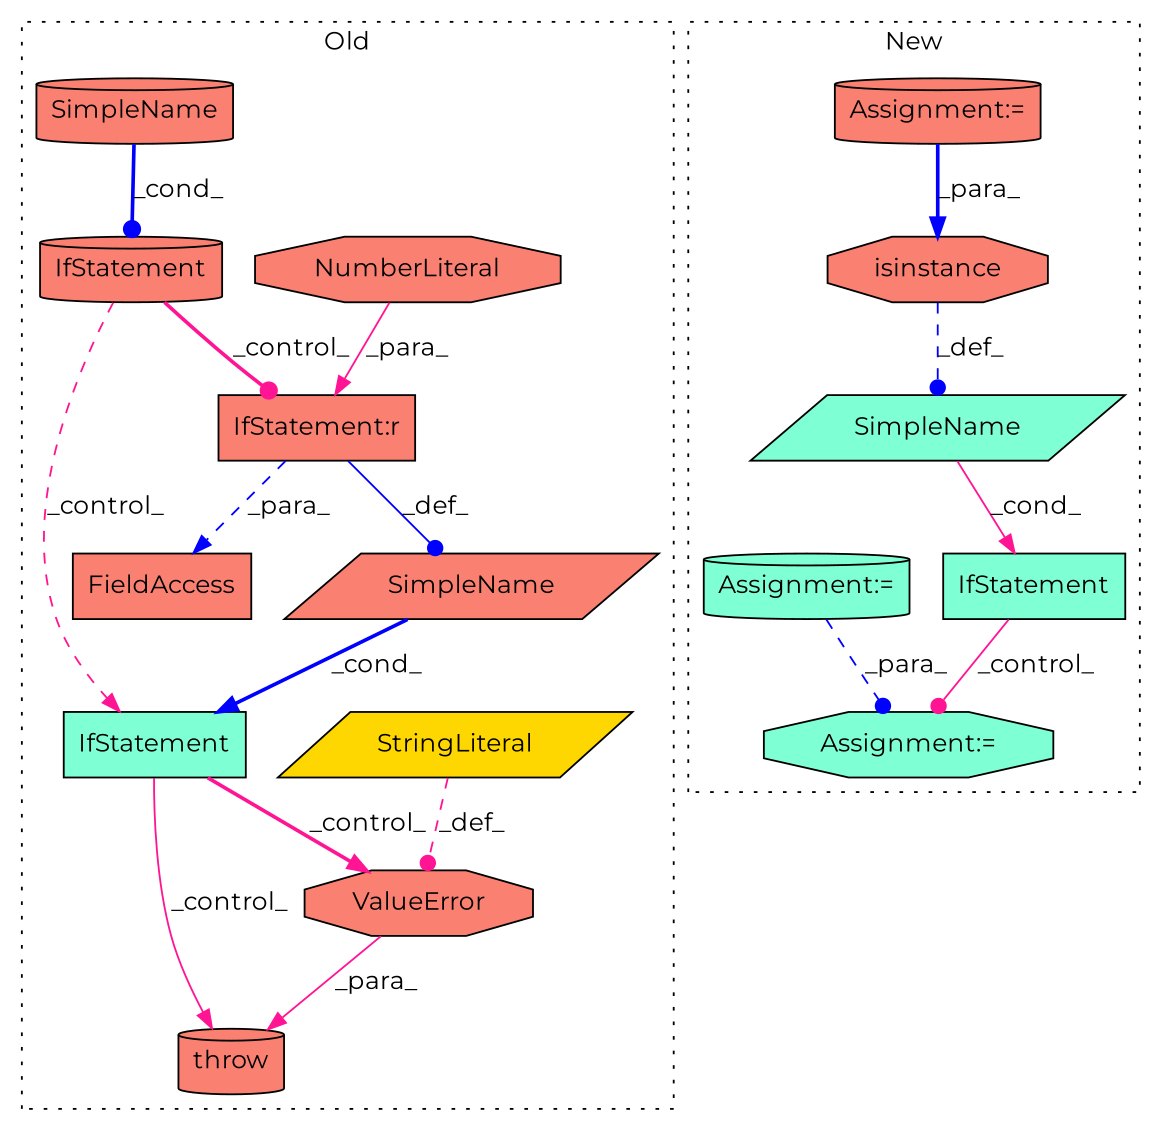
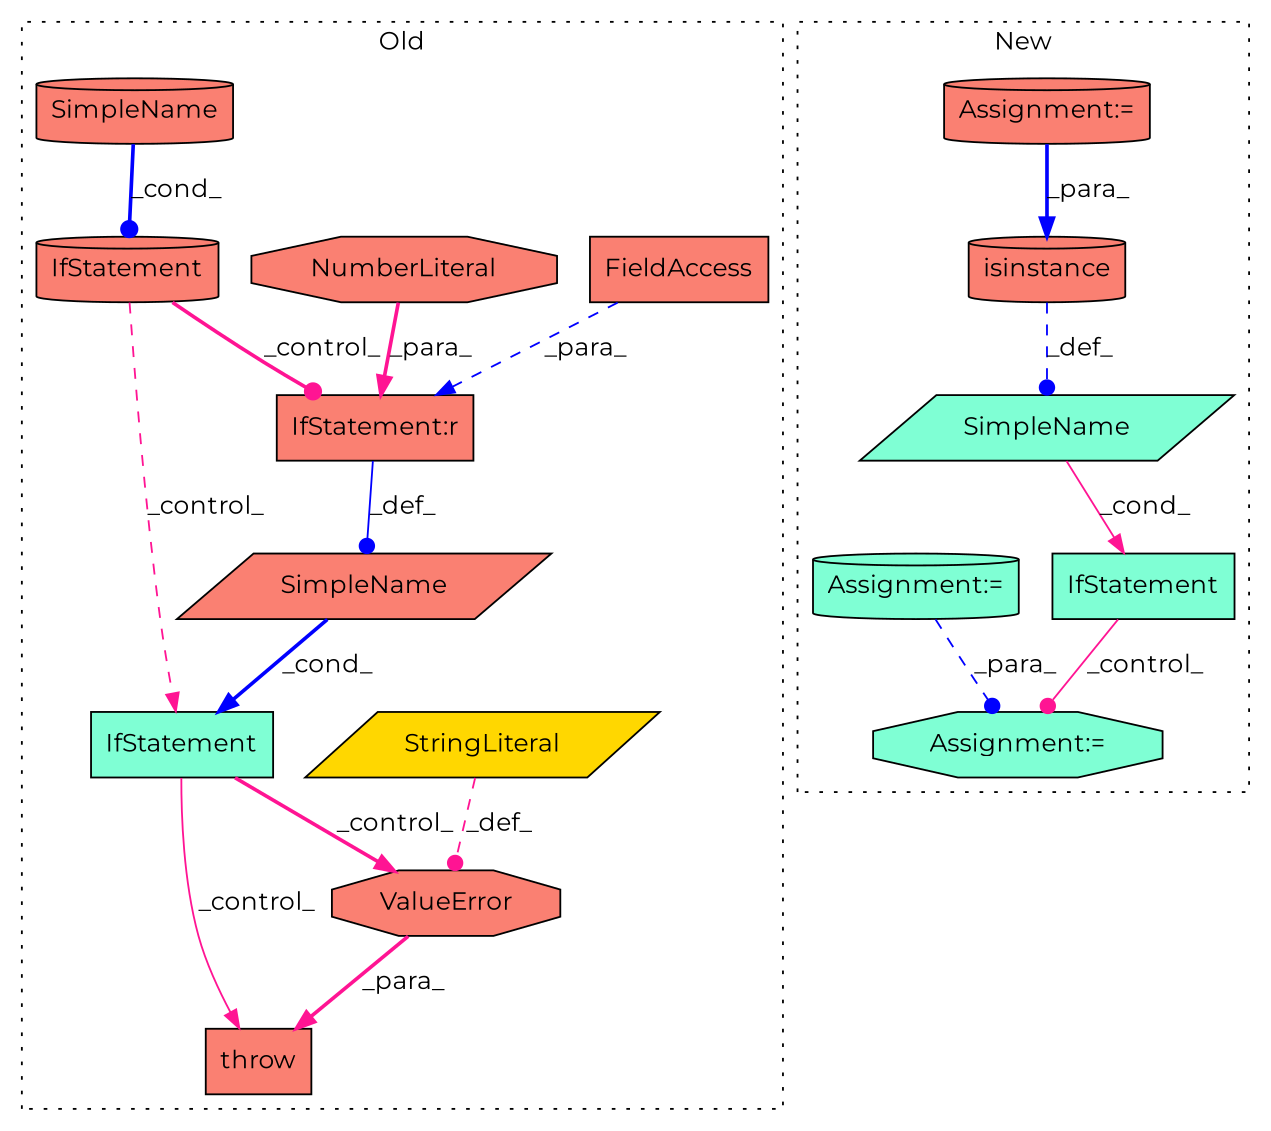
  digraph {
    fontname=Montserrat
    node [a=42 fillcolor=salmon fontname=Montserrat shape=box style=filled]
    edge [arrowhead=normal color=deeppink fontname=Montserrat style=bold]
    n1 [a=32 l="11,1" label=ValueError s="4728,4775" shape=octagon]
-   n2 [a=53 l=6 label=throw s=4722 shape=cylinder]
+   n2 [a=53 l=6 label=throw s=4722]
    n3 [label=SimpleName shape=parallelogram]
    n4 [a=25 fillcolor=aquamarine l="4,2" label=IfStatement s="4688,4712"]
    n5 [a=27 l=4 label="IfStatement:r" s=4707]
    n6 [a=34 l=1 label=NumberLiteral s=4711 shape=octagon]
    n7 [a=45 fillcolor=gold l=36 label=StringLiteral s=4739 shape=parallelogram]
    n8 [a=25 l="4,2" label=IfStatement s="4572,4613" shape=cylinder]
    n9 [label=SimpleName shape=cylinder]
    n10 [a=22 l=15 label=FieldAccess s=4692]
-   n11 [a=32 l="11,1" label=isinstance s="4861,4881" shape=octagon]
+   n11 [a=32 l="11,1" label=isinstance s="4861,4881" shape=cylinder]
    n12 [a=25 fillcolor=aquamarine l="4,2" label=IfStatement s="4856,4899"]
    n13 [a=7 fillcolor=aquamarine l=1 label="Assignment:=" s=5107 shape=octagon]
    n14 [fillcolor=aquamarine label=SimpleName shape=parallelogram]
    n15 [a=7 l=5 label="Assignment:=" s=4730 shape=cylinder]
    n16 [a=7 fillcolor=aquamarine l=6 label="Assignment:=" s=4696 shape=cylinder]
    subgraph cluster_1 {
      label=Old
      style=dotted
      n1
      n2
      n3
      n4
      n5
      n6
      n7
      n8
      n9
      n10
    }
    subgraph cluster_2 {
      label=New
      style=dotted
      n11
      n12
      n13
      n14
      n15
      n16
    }
-   n1 -> n2 [label=_para_ style=solid]
+   n1 -> n2 [label=_para_]
    n3 -> n4 [color=blue label=_cond_]
    n4 -> n1 [label=_control_]
    n4 -> n2 [label=_control_ style=solid]
    n5 -> n3 [arrowhead=dot color=blue label=_def_ style=solid]
-   n6 -> n5 [label=_para_ style=solid]
+   n6 -> n5 [label=_para_]
    n7 -> n1 [arrowhead=dot label=_def_ style=dashed]
    n8 -> n4 [label=_control_ style=dashed]
    n8 -> n5 [arrowhead=dot label=_control_]
    n9 -> n8 [arrowhead=dot color=blue label=_cond_]
-   n5 -> n10 [color=blue label=_para_ style=dashed]
+   n10 -> n5 [color=blue label=_para_ style=dashed]
    n11 -> n14 [arrowhead=dot color=blue label=_def_ style=dashed]
    n12 -> n13 [arrowhead=dot label=_control_ style=solid]
    n14 -> n12 [label=_cond_ style=solid]
    n15 -> n11 [color=blue label=_para_]
    n16 -> n13 [arrowhead=dot color=blue label=_para_ style=dashed]
  }
